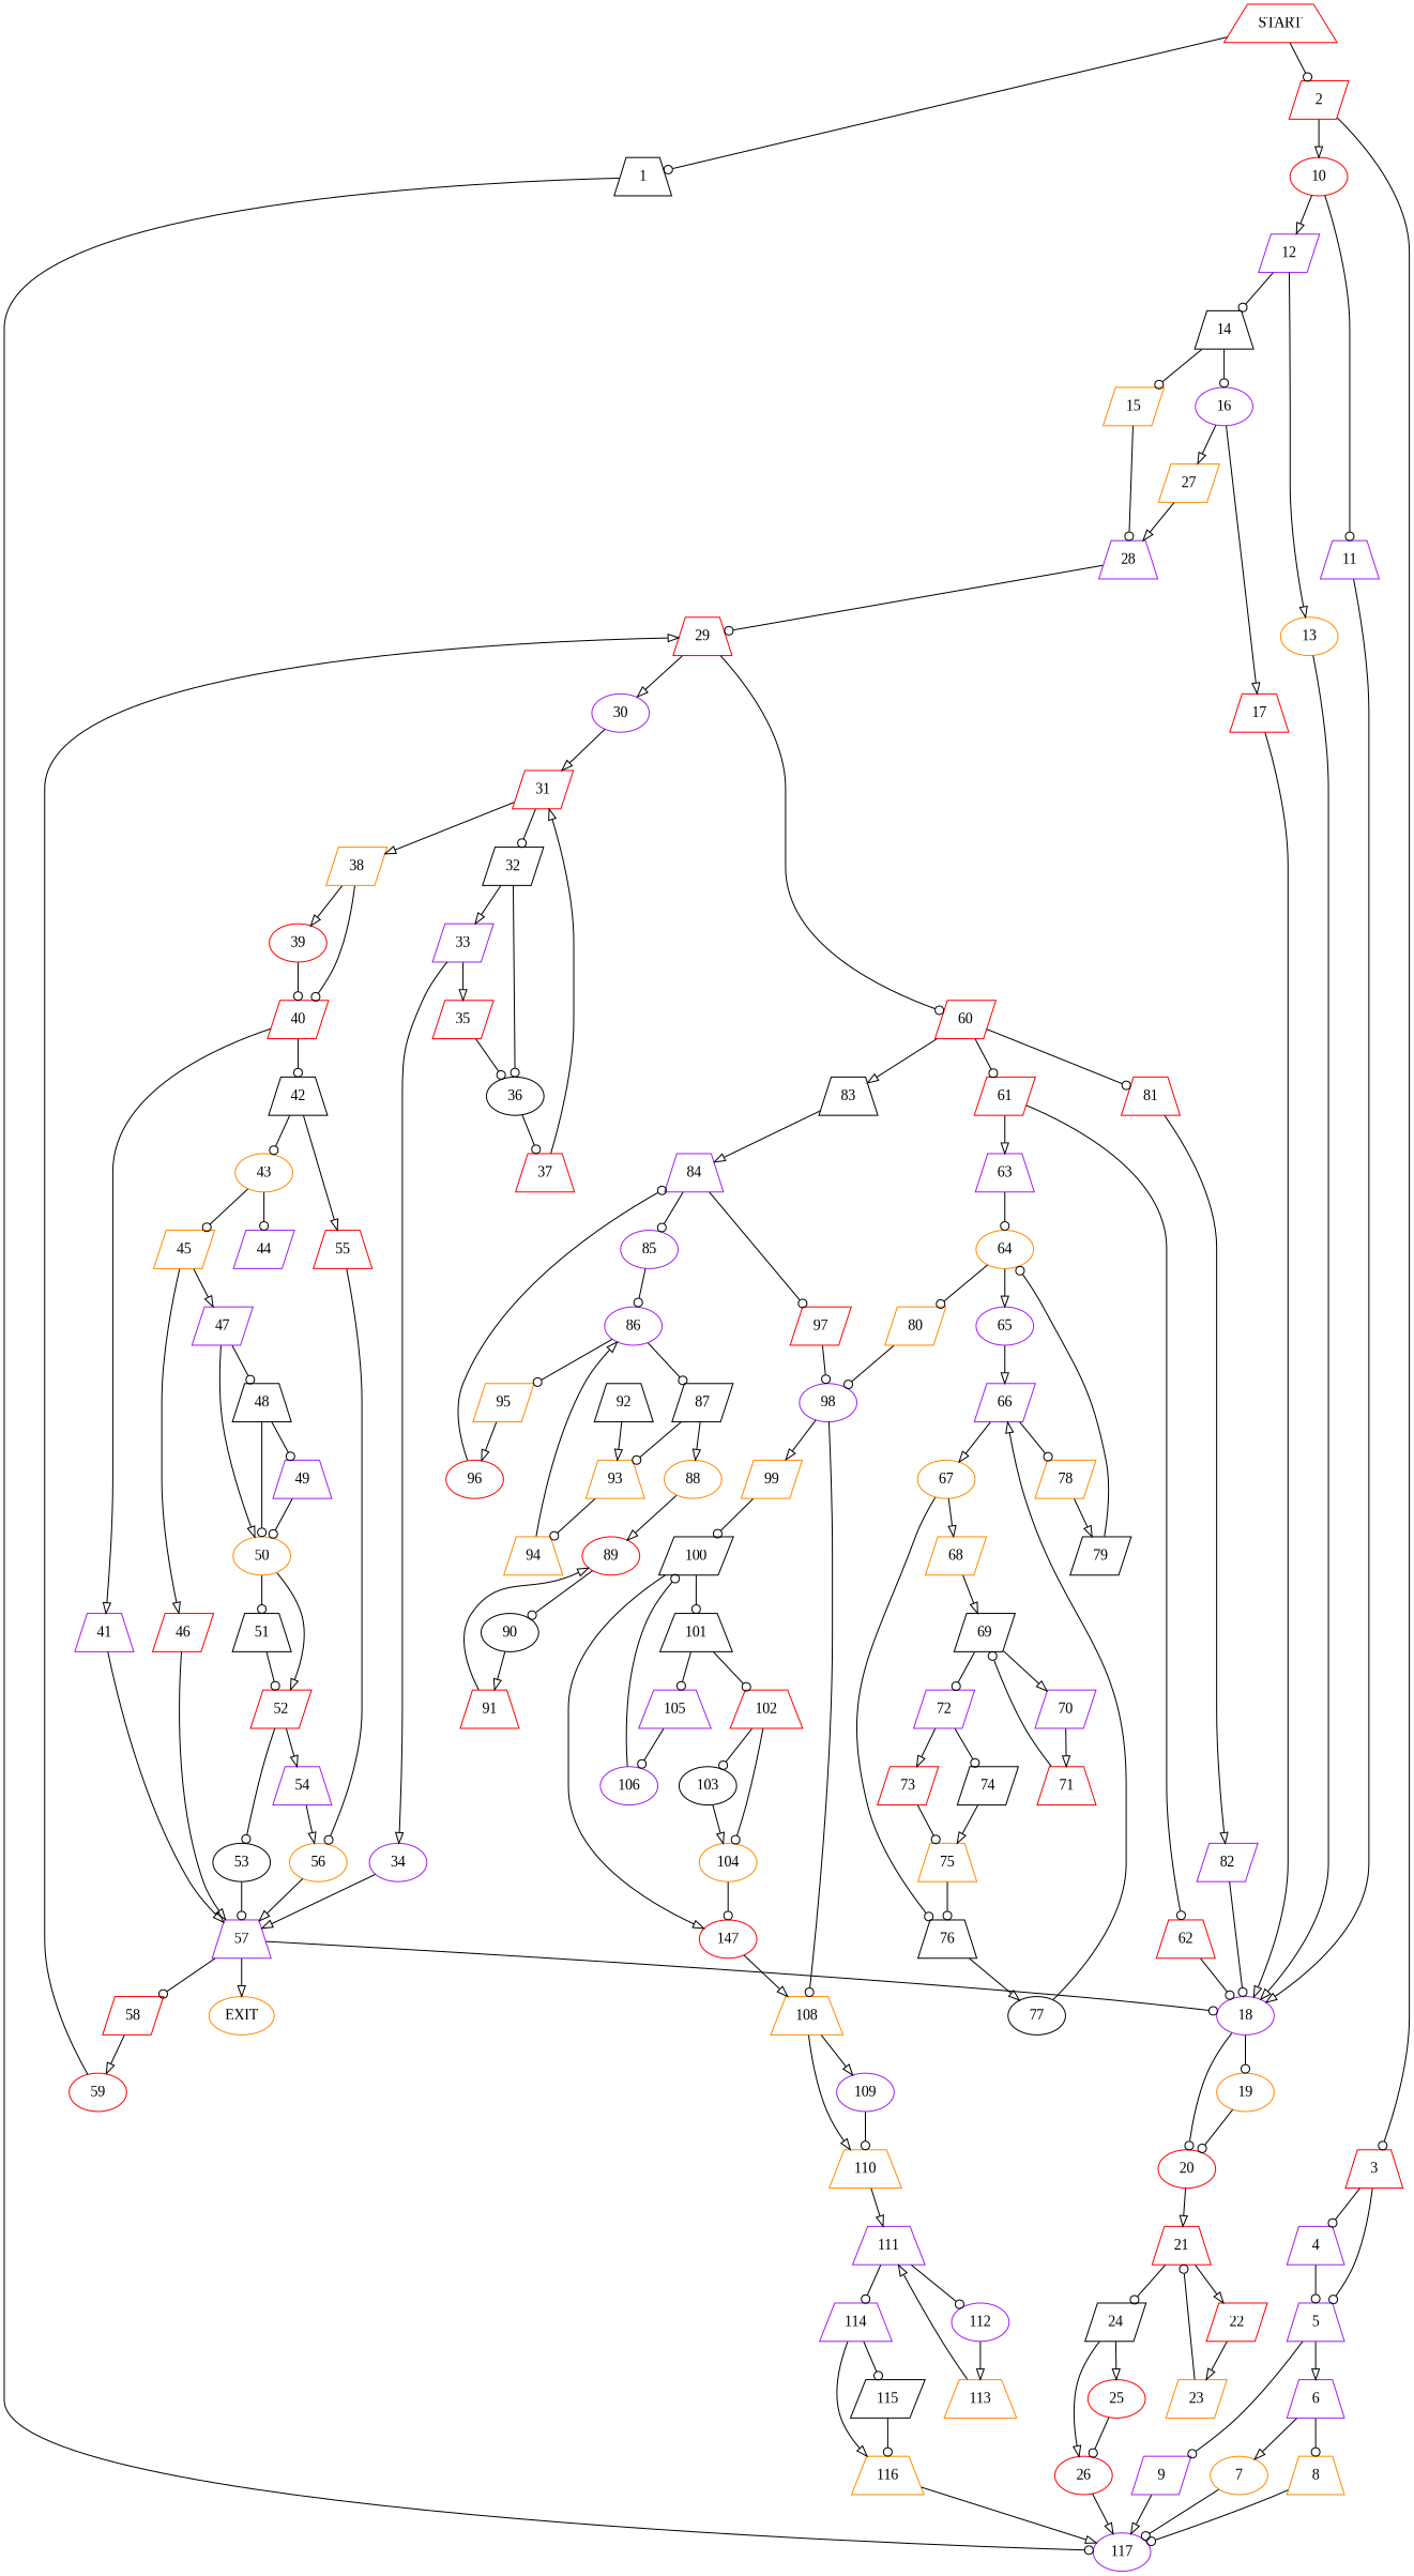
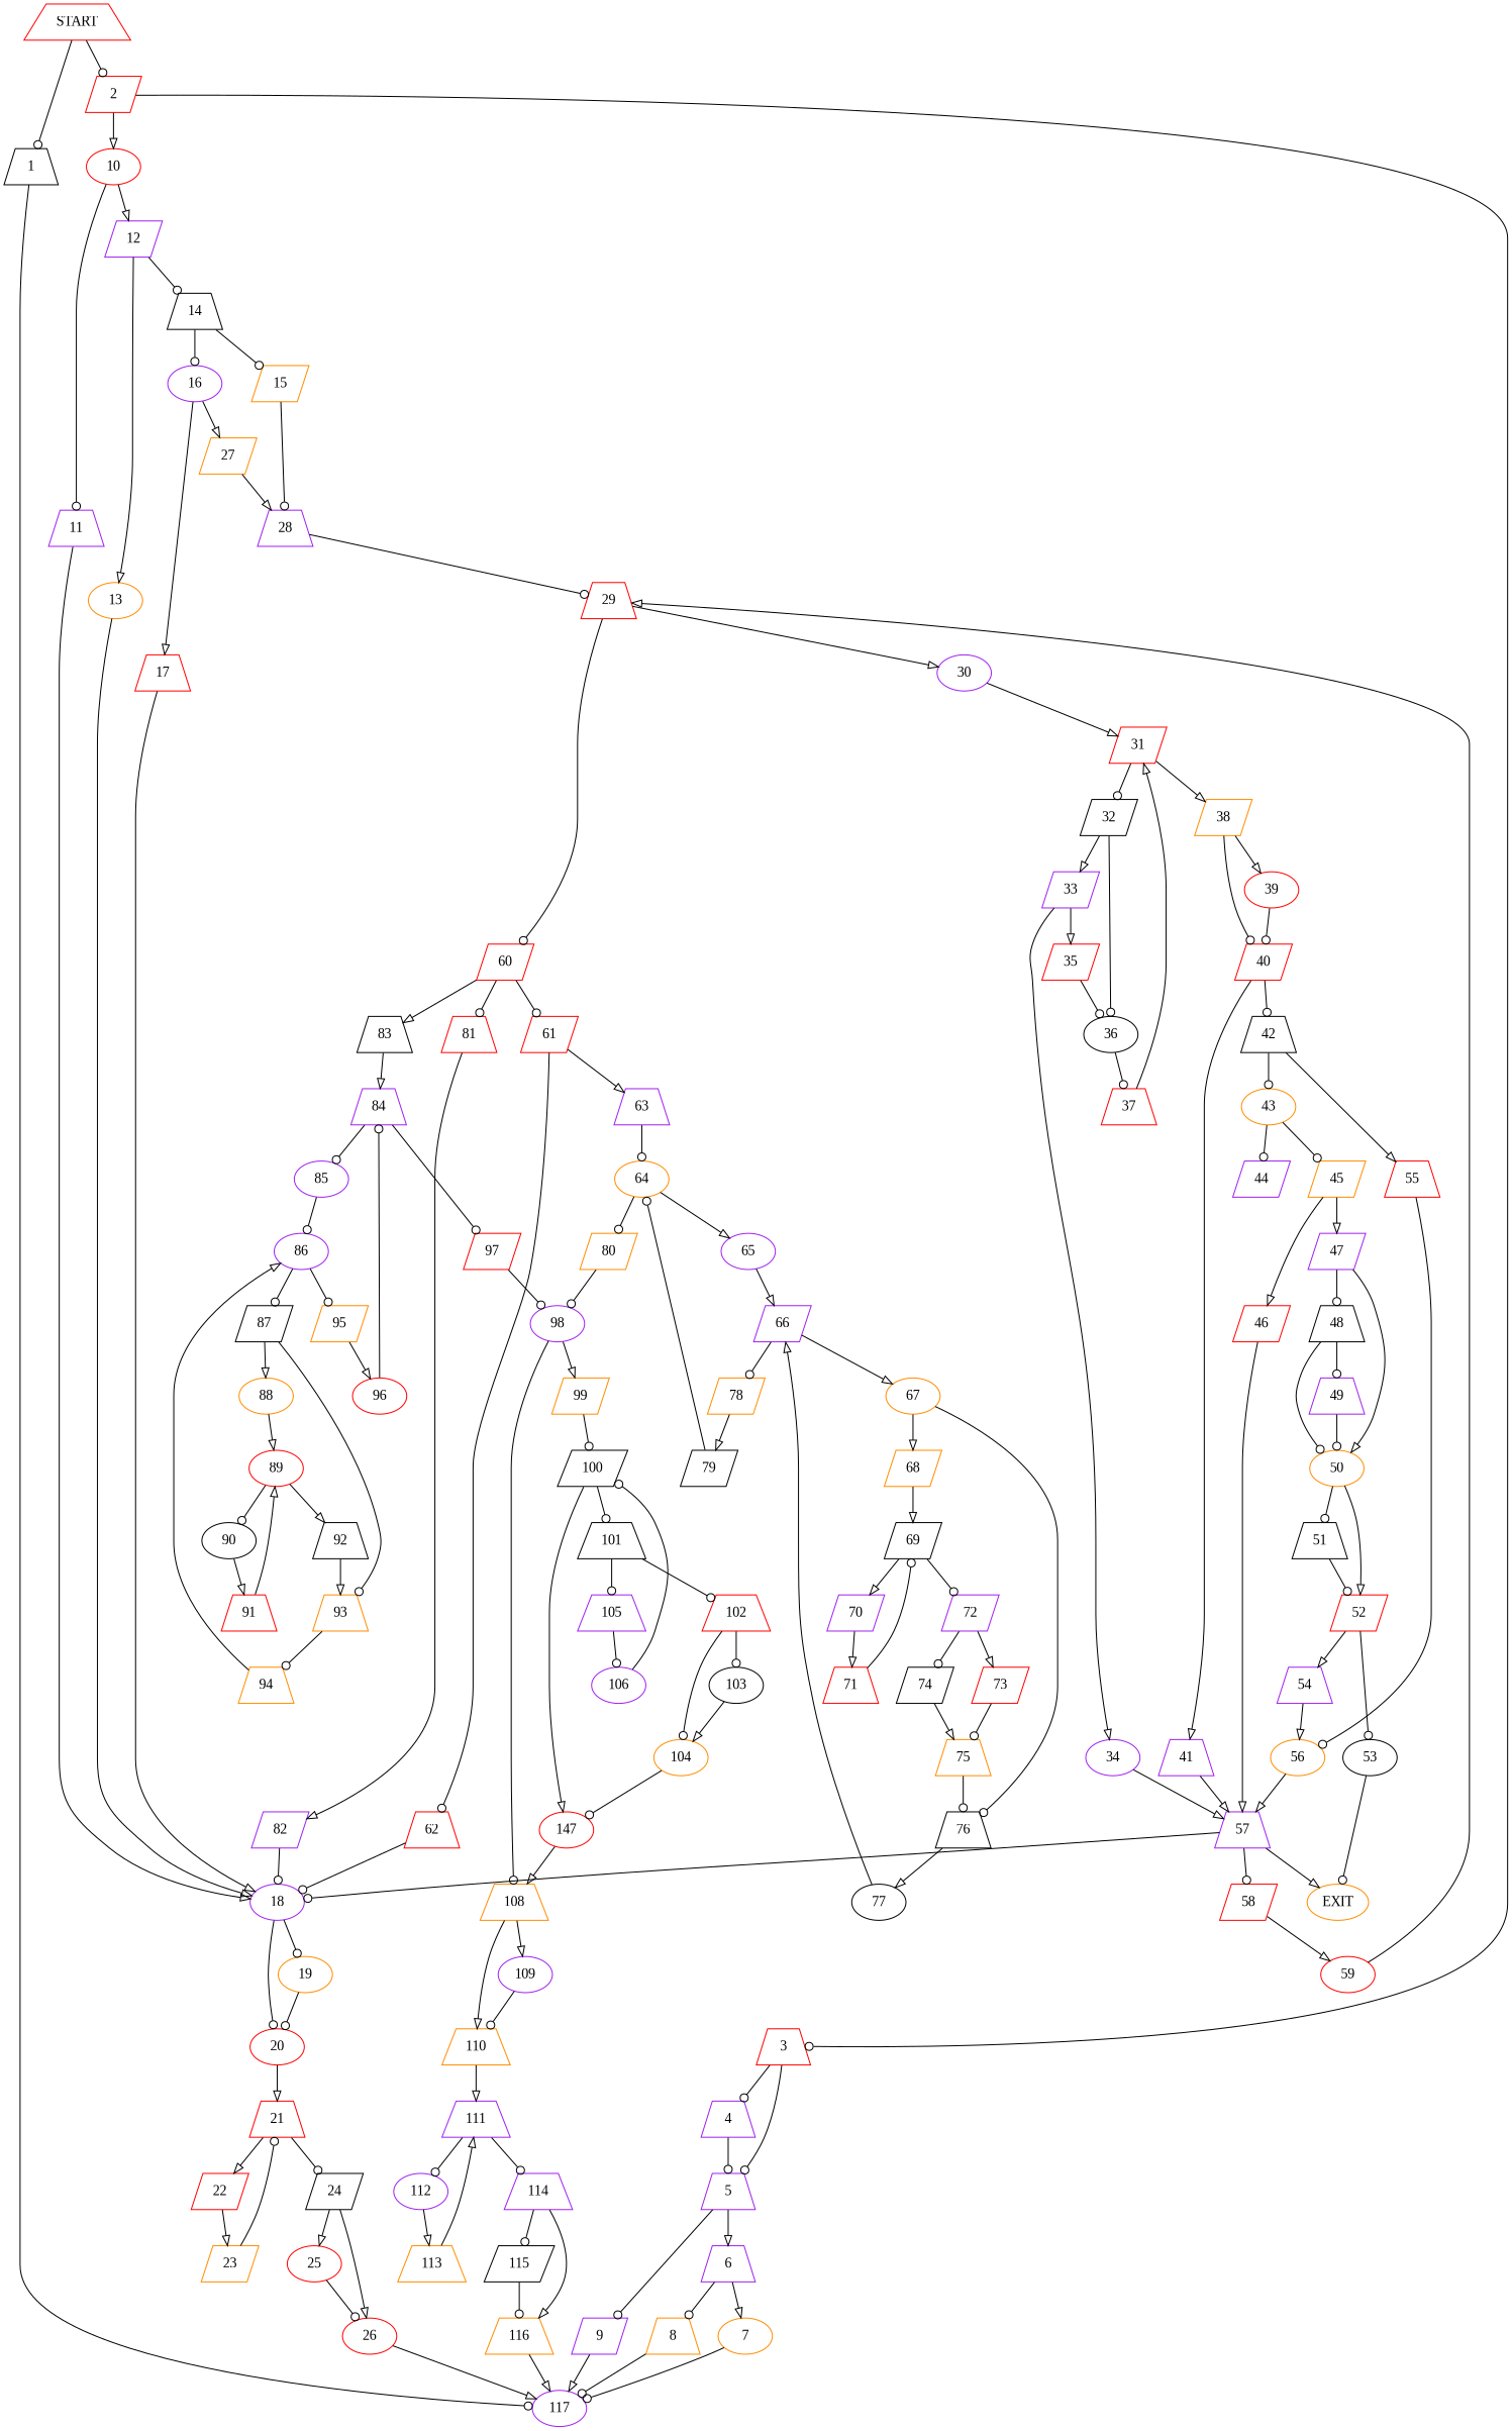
  digraph {
    fontname="Liberation Serif"
    node [color=purple fontname="Liberation Serif" shape=trapezium]
    edge [arrowhead=odot fontname="Liberation Serif"]
    n1 [color=red label=START]
    1 [color=black]
    2 [color=red shape=parallelogram]
    117 [shape=ellipse]
    3 [color=red]
    10 [color=red shape=ellipse]
    4
    5
    11
    12 [shape=parallelogram]
    6
    9 [shape=parallelogram]
    7 [color=darkorange shape=ellipse]
    8 [color=darkorange]
    18 [shape=ellipse]
    13 [color=darkorange shape=ellipse]
    14 [color=black]
    19 [color=darkorange shape=ellipse]
    20 [color=red shape=ellipse]
    15 [color=darkorange shape=parallelogram]
    16 [shape=ellipse]
    28
    17 [color=red]
    27 [color=darkorange shape=parallelogram]
    29 [color=red]
    21 [color=red]
    22 [color=red shape=parallelogram]
    24 [color=black shape=parallelogram]
    23 [color=darkorange shape=parallelogram]
    25 [color=red shape=ellipse]
    26 [color=red shape=ellipse]
    30 [shape=ellipse]
    60 [color=red shape=parallelogram]
    31 [color=red shape=parallelogram]
    61 [color=red shape=parallelogram]
    81 [color=red]
    83 [color=black]
    32 [color=black shape=parallelogram]
    38 [color=darkorange shape=parallelogram]
    33 [shape=parallelogram]
    36 [color=black shape=ellipse]
    39 [color=red shape=ellipse]
    40 [color=red shape=parallelogram]
    34 [shape=ellipse]
    35 [color=red shape=parallelogram]
    37 [color=red]
    57
    58 [color=red shape=parallelogram]
    n49 [color=darkorange label=EXIT shape=ellipse]
    41
    42 [color=black]
    43 [color=darkorange shape=ellipse]
    55 [color=red]
    44 [shape=parallelogram]
    45 [color=darkorange shape=parallelogram]
    56 [color=darkorange shape=ellipse]
    46 [color=red shape=parallelogram]
    47 [shape=parallelogram]
    48 [color=black]
    50 [color=darkorange shape=ellipse]
    49
    51 [color=black]
    52 [color=red shape=parallelogram]
    53 [color=black shape=ellipse]
    54
    59 [color=red shape=ellipse]
    62 [color=red]
    63
    82 [shape=parallelogram]
    64 [color=darkorange shape=ellipse]
    65 [shape=ellipse]
    80 [color=darkorange shape=parallelogram]
    66 [shape=parallelogram]
    98 [shape=ellipse]
    67 [color=darkorange shape=ellipse]
    78 [color=darkorange shape=parallelogram]
    68 [color=darkorange shape=parallelogram]
    76 [color=black]
    79 [color=black shape=parallelogram]
    69 [color=black shape=parallelogram]
    77 [color=black shape=ellipse]
    70 [shape=parallelogram]
    72 [shape=parallelogram]
    71 [color=red]
    73 [color=red shape=parallelogram]
    74 [color=black shape=parallelogram]
    75 [color=darkorange]
    99 [color=darkorange shape=parallelogram]
    108 [color=darkorange]
    84
    85 [shape=ellipse]
    97 [color=red shape=parallelogram]
    86 [shape=ellipse]
    87 [color=black shape=parallelogram]
    95 [color=darkorange shape=parallelogram]
    88 [color=darkorange shape=ellipse]
    93 [color=darkorange]
    96 [color=red shape=ellipse]
    89 [color=red shape=ellipse]
    94 [color=darkorange]
    90 [color=black shape=ellipse]
    92 [color=black]
    91 [color=red]
    100 [color=black shape=parallelogram]
    109 [shape=ellipse]
    110 [color=darkorange]
    101 [color=black]
    n108 [color=red label=147 shape=ellipse]
    102 [color=red]
    105
    103 [color=black shape=ellipse]
    104 [color=darkorange shape=ellipse]
    106 [shape=ellipse]
    111
    112 [shape=ellipse]
    114
    113 [color=darkorange]
    115 [color=black shape=parallelogram]
    116 [color=darkorange]
    n1 -> 1
    n1 -> 2
    1 -> 117
    2 -> 3
    2 -> 10 [arrowhead=onormal]
    3 -> 4
    3 -> 5
    10 -> 11
    10 -> 12 [arrowhead=onormal]
    4 -> 5
    5 -> 6 [arrowhead=onormal]
    5 -> 9
    11 -> 18 [arrowhead=onormal]
    12 -> 13 [arrowhead=onormal]
    12 -> 14
    6 -> 7 [arrowhead=onormal]
    6 -> 8
    9 -> 117 [arrowhead=onormal]
    7 -> 117
    8 -> 117
    18 -> 19
    18 -> 20
    13 -> 18 [arrowhead=onormal]
    14 -> 15
    14 -> 16
    19 -> 20
    20 -> 21 [arrowhead=onormal]
    15 -> 28
    16 -> 17 [arrowhead=onormal]
    16 -> 27 [arrowhead=onormal]
    28 -> 29
    17 -> 18 [arrowhead=onormal]
    27 -> 28 [arrowhead=onormal]
    29 -> 30 [arrowhead=onormal]
    29 -> 60
    21 -> 22 [arrowhead=onormal]
    21 -> 24
    22 -> 23 [arrowhead=onormal]
    24 -> 25 [arrowhead=onormal]
    24 -> 26 [arrowhead=onormal]
    23 -> 21
    25 -> 26
    26 -> 117 [arrowhead=onormal]
    30 -> 31 [arrowhead=onormal]
    60 -> 61
    60 -> 81
    60 -> 83 [arrowhead=onormal]
    31 -> 32
    31 -> 38 [arrowhead=onormal]
    61 -> 62
    61 -> 63 [arrowhead=onormal]
    81 -> 82 [arrowhead=onormal]
    83 -> 84 [arrowhead=onormal]
    32 -> 33 [arrowhead=onormal]
    32 -> 36
    38 -> 39 [arrowhead=onormal]
    38 -> 40
    33 -> 34 [arrowhead=onormal]
    33 -> 35 [arrowhead=onormal]
    36 -> 37
    39 -> 40
    40 -> 41 [arrowhead=onormal]
    40 -> 42
    34 -> 57 [arrowhead=onormal]
    35 -> 36
    37 -> 31 [arrowhead=onormal]
    57 -> 18 [tailport=s2]
    57 -> 58
    57 -> n49 [arrowhead=onormal]
    58 -> 59 [arrowhead=onormal]
    41 -> 57 [arrowhead=onormal]
    42 -> 43
    42 -> 55 [arrowhead=onormal]
    43 -> 44
    43 -> 45
    55 -> 56
    45 -> 46 [arrowhead=onormal]
    45 -> 47 [arrowhead=onormal]
    56 -> 57 [arrowhead=onormal]
    46 -> 57 [arrowhead=onormal]
    47 -> 48
    47 -> 50 [arrowhead=onormal]
    48 -> 50
    48 -> 49
    50 -> 51
    50 -> 52 [arrowhead=onormal]
    49 -> 50
    51 -> 52
    52 -> 53
    52 -> 54 [arrowhead=onormal]
-   53 -> 57
+   53 -> n49
    54 -> 56 [arrowhead=onormal]
    59 -> 29 [arrowhead=onormal]
    62 -> 18
    63 -> 64
    82 -> 18
    64 -> 65 [arrowhead=onormal]
    64 -> 80
    65 -> 66 [arrowhead=onormal]
    80 -> 98
    66 -> 67 [arrowhead=onormal]
    66 -> 78
    98 -> 99 [arrowhead=onormal]
    98 -> 108
    67 -> 68 [arrowhead=onormal]
    67 -> 76
    78 -> 79 [arrowhead=onormal]
    68 -> 69 [arrowhead=onormal]
    76 -> 77 [arrowhead=onormal]
    79 -> 64
    69 -> 70 [arrowhead=onormal]
    69 -> 72
    77 -> 66 [arrowhead=onormal]
    70 -> 71 [arrowhead=onormal]
    72 -> 73 [arrowhead=onormal]
    72 -> 74
    71 -> 69
    73 -> 75
    74 -> 75 [arrowhead=onormal]
    75 -> 76
    99 -> 100
    108 -> 109 [arrowhead=onormal]
    108 -> 110 [arrowhead=onormal]
    84 -> 85
    84 -> 97
    85 -> 86
    97 -> 98
    86 -> 87
    86 -> 95
    87 -> 88 [arrowhead=onormal]
    87 -> 93
    95 -> 96 [arrowhead=onormal]
    88 -> 89 [arrowhead=onormal]
    93 -> 94
    96 -> 84
    89 -> 90
+   89 -> 92 [arrowhead=onormal]
    94 -> 86 [arrowhead=onormal]
    90 -> 91 [arrowhead=onormal]
    92 -> 93 [arrowhead=onormal]
    91 -> 89 [arrowhead=onormal]
    100 -> 101
    100 -> n108 [arrowhead=onormal]
    109 -> 110
    110 -> 111 [arrowhead=onormal]
    101 -> 102
    101 -> 105
    n108 -> 108 [arrowhead=onormal]
    102 -> 103
    102 -> 104
    105 -> 106
    103 -> 104 [arrowhead=onormal]
    104 -> n108
    106 -> 100
    111 -> 112
    111 -> 114
    112 -> 113 [arrowhead=onormal]
    114 -> 115
    114 -> 116 [arrowhead=onormal]
    113 -> 111 [arrowhead=onormal]
    115 -> 116
    116 -> 117 [arrowhead=onormal]
  }
